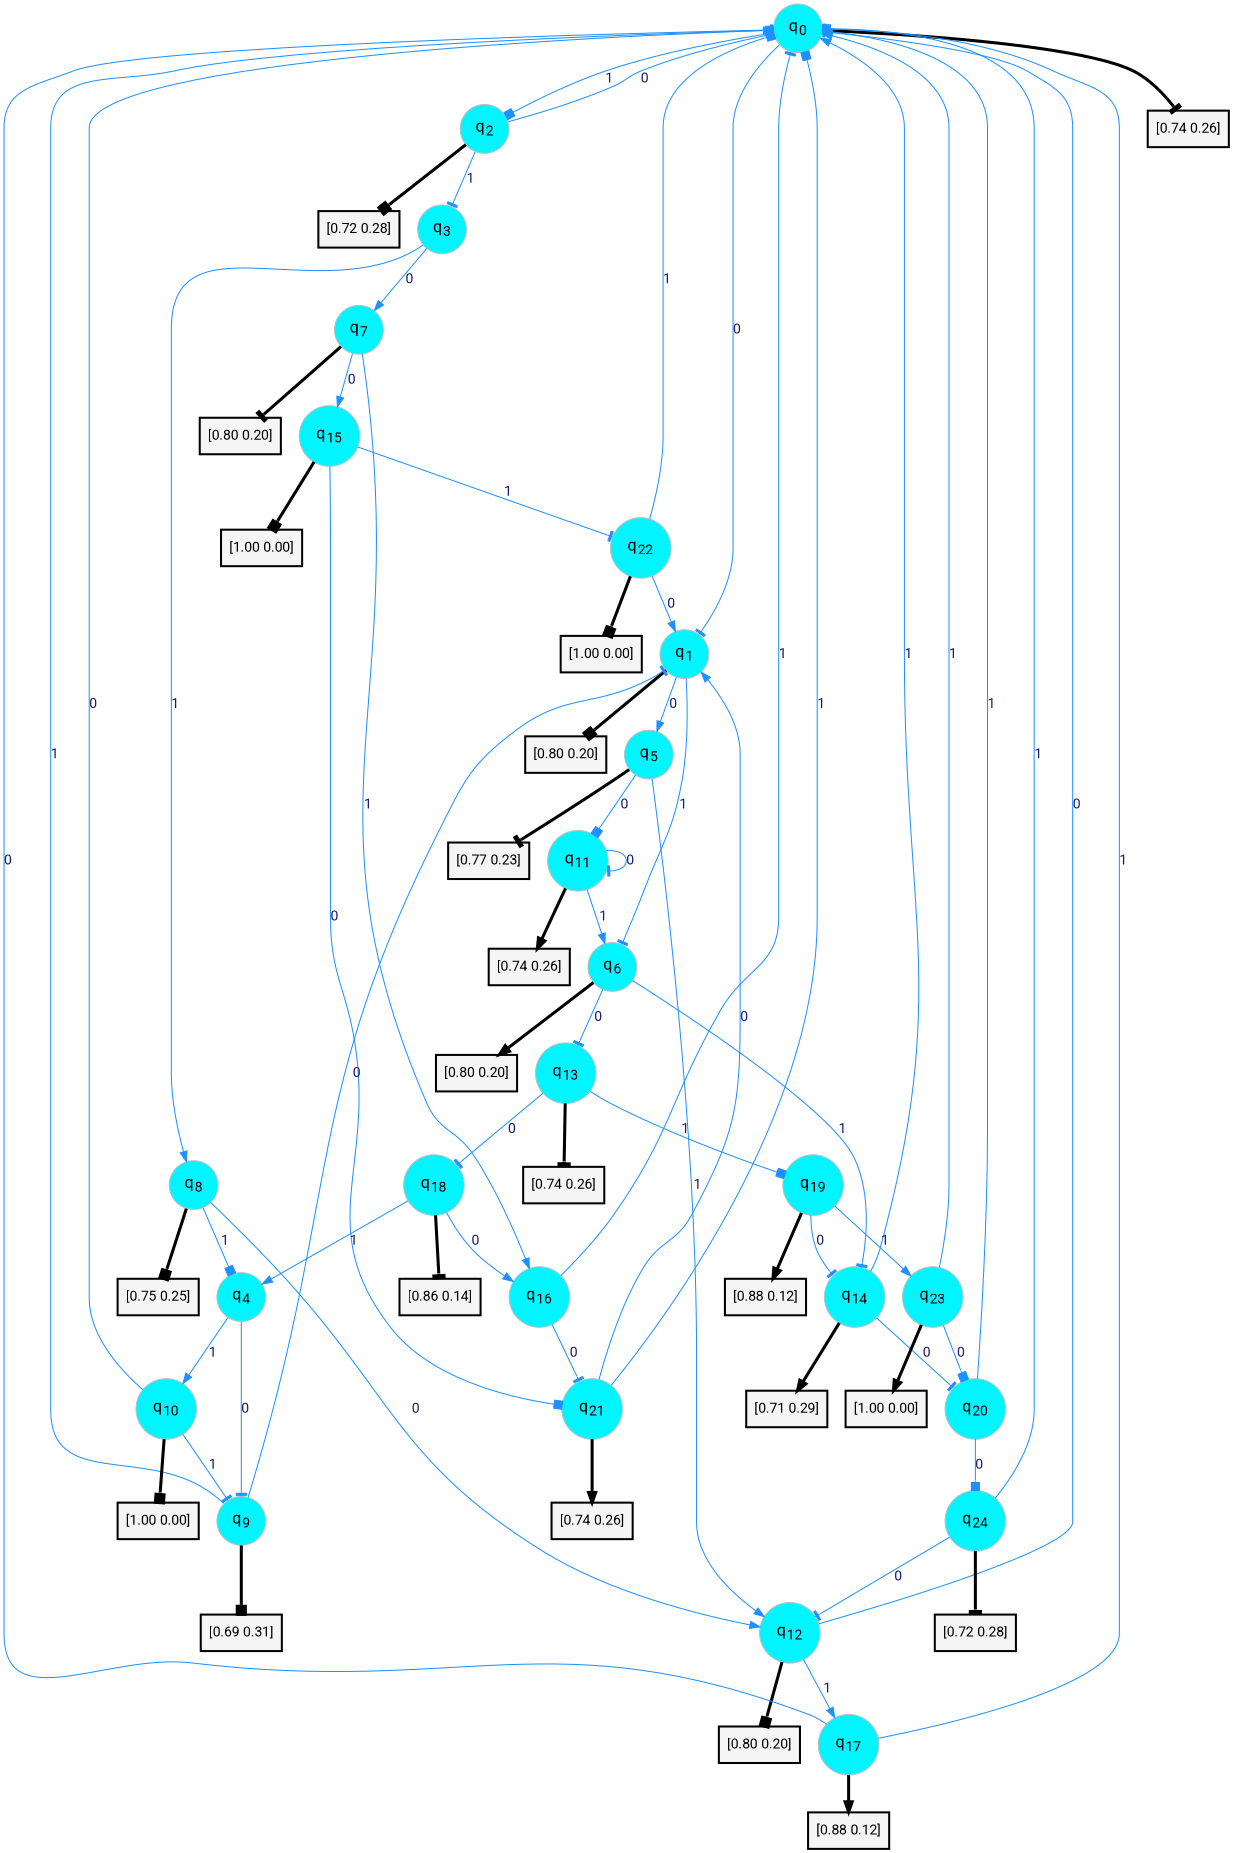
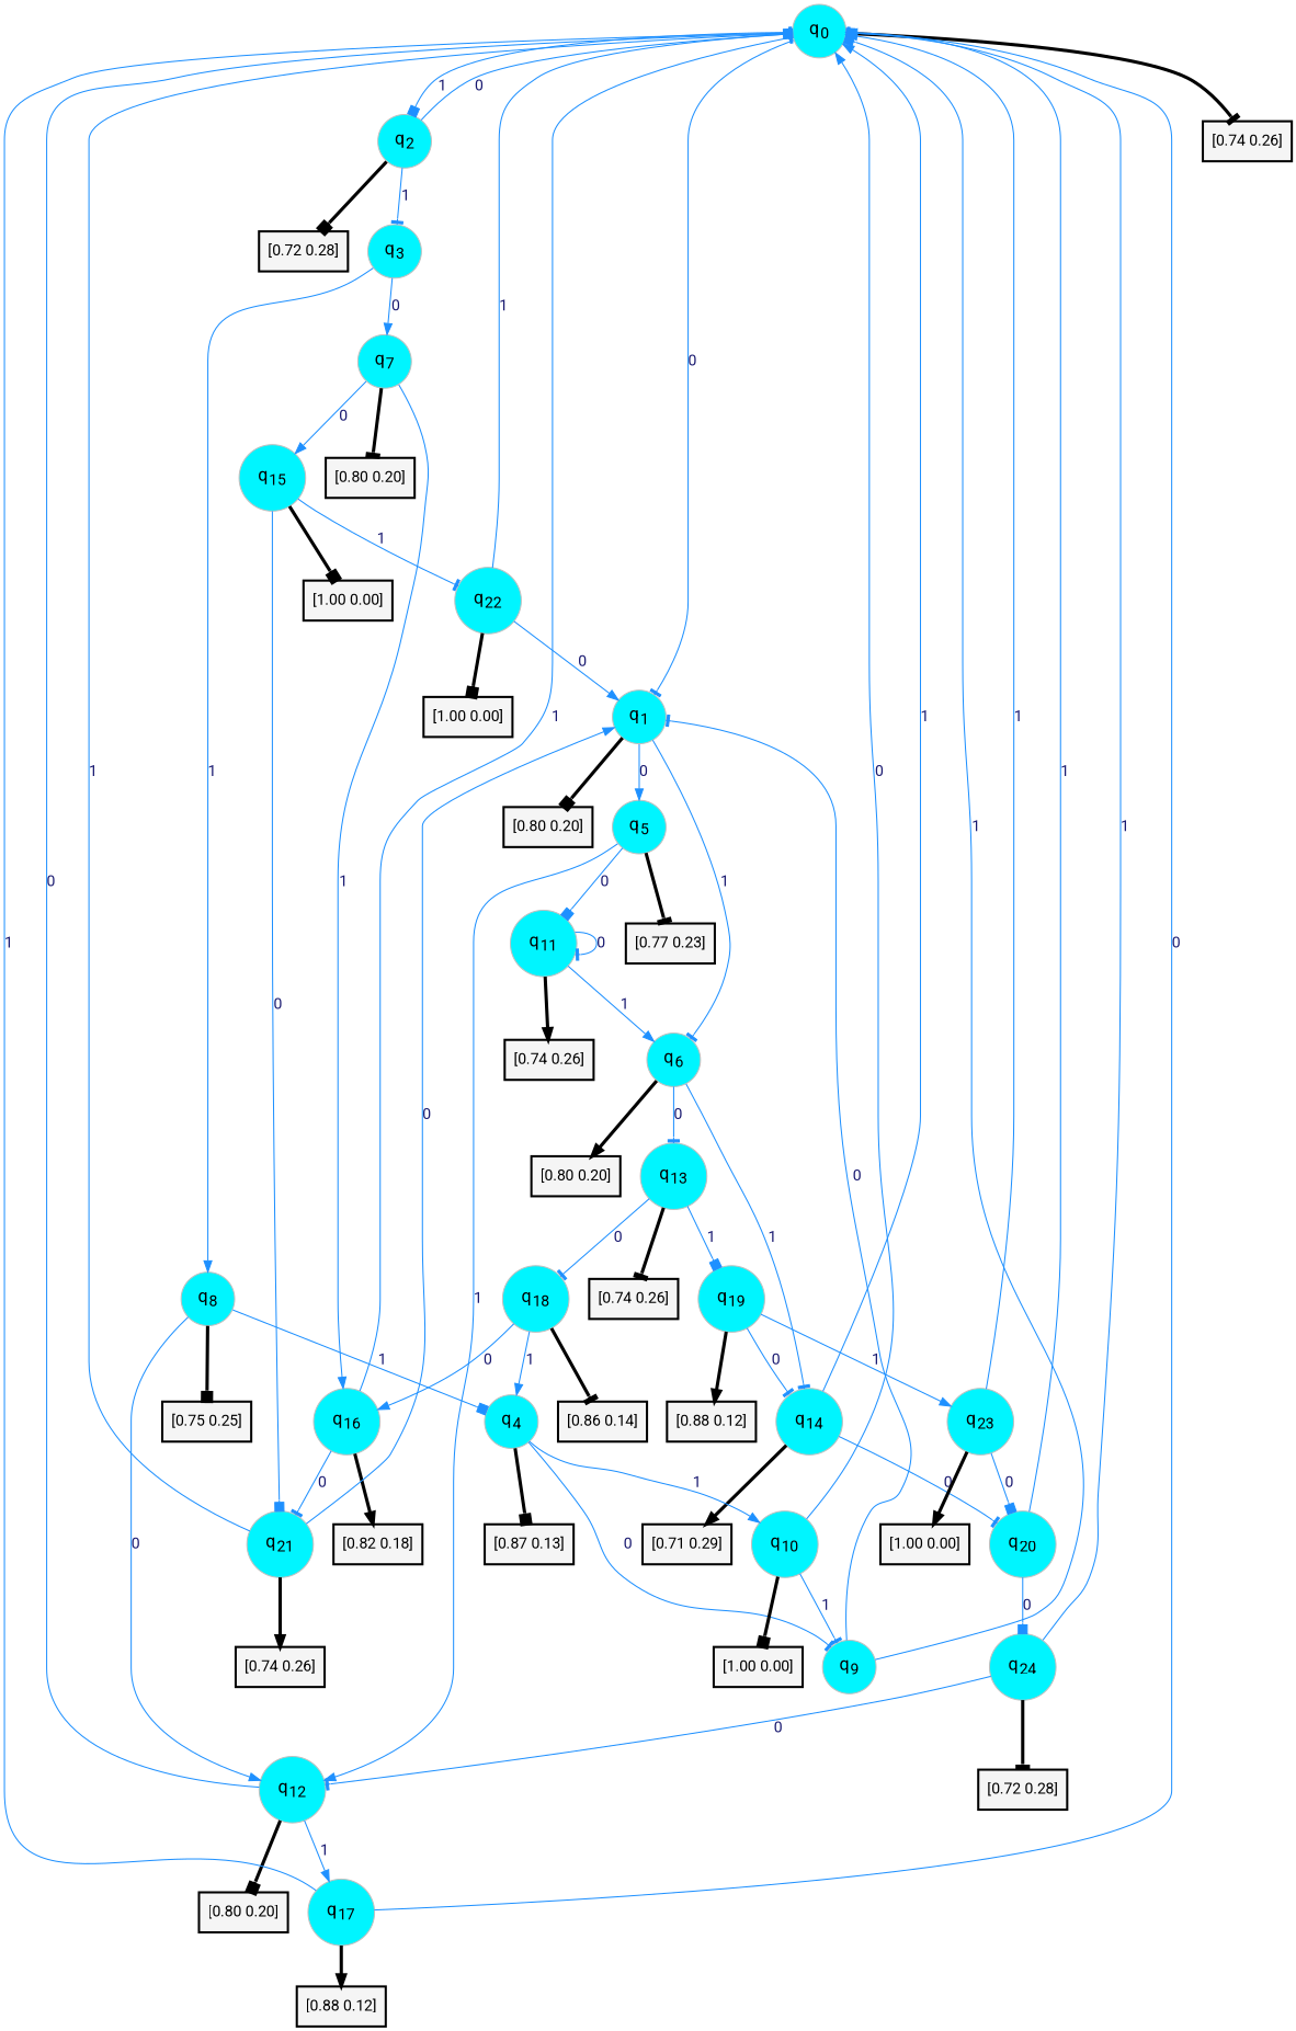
  digraph {
    fontname=Roboto
    rankdir=TD
    node [color=gray fillcolor=turquoise1 fontcolor=black fontname=Roboto fontsize=16 fontweight=bold shape=circle style=filled]
    edge [arrowhead=normal arrowsize=1 color=dodgerblue1 fontcolor=midnightblue fontname=Roboto fontweight=bold penwidth=1 style=solid weight=20]
    n1 [label=<q<SUB>0</SUB>>]
    n2 [label=<q<SUB>1</SUB>>]
    n3 [label=<q<SUB>2</SUB>>]
    n4 [color=black fillcolor=whitesmoke fontsize=14 label="[0.74 0.26]" penwidth=2 shape=box]
    n5 [label=<q<SUB>5</SUB>>]
    n6 [label=<q<SUB>6</SUB>>]
    n7 [color=black fillcolor=whitesmoke fontsize=14 label="[0.80 0.20]" penwidth=2 shape=box]
    n8 [label=<q<SUB>3</SUB>>]
    n9 [color=black fillcolor=whitesmoke fontsize=14 label="[0.72 0.28]" penwidth=2 shape=box]
    n10 [label=<q<SUB>11</SUB>>]
    n11 [label=<q<SUB>12</SUB>>]
    n12 [color=black fillcolor=whitesmoke fontsize=14 label="[0.77 0.23]" penwidth=2 shape=box]
    n13 [label=<q<SUB>13</SUB>>]
    n14 [label=<q<SUB>14</SUB>>]
    n15 [color=black fillcolor=whitesmoke fontsize=14 label="[0.80 0.20]" penwidth=2 shape=box]
    n16 [label=<q<SUB>7</SUB>>]
    n17 [label=<q<SUB>8</SUB>>]
    n18 [label=<q<SUB>15</SUB>>]
    n19 [label=<q<SUB>16</SUB>>]
    n20 [color=black fillcolor=whitesmoke fontsize=14 label="[0.80 0.20]" penwidth=2 shape=box]
    n21 [label=<q<SUB>4</SUB>>]
    n22 [color=black fillcolor=whitesmoke fontsize=14 label="[0.75 0.25]" penwidth=2 shape=box]
    n23 [label=<q<SUB>9</SUB>>]
    n24 [label=<q<SUB>10</SUB>>]
-   n26 [color=black fillcolor=whitesmoke fontsize=14 label="[0.69 0.31]" penwidth=2 shape=box]
+   n25 [color=black fillcolor=whitesmoke fontsize=14 label="[0.87 0.13]" penwidth=2 shape=box]
    n27 [color=black fillcolor=whitesmoke fontsize=14 label="[1.00 0.00]" penwidth=2 shape=box]
    n28 [color=black fillcolor=whitesmoke fontsize=14 label="[0.74 0.26]" penwidth=2 shape=box]
    n29 [label=<q<SUB>17</SUB>>]
    n30 [color=black fillcolor=whitesmoke fontsize=14 label="[0.80 0.20]" penwidth=2 shape=box]
    n31 [label=<q<SUB>18</SUB>>]
    n32 [label=<q<SUB>19</SUB>>]
    n33 [color=black fillcolor=whitesmoke fontsize=14 label="[0.74 0.26]" penwidth=2 shape=box]
    n34 [label=<q<SUB>20</SUB>>]
    n35 [color=black fillcolor=whitesmoke fontsize=14 label="[0.71 0.29]" penwidth=2 shape=box]
    n36 [label=<q<SUB>21</SUB>>]
    n37 [label=<q<SUB>22</SUB>>]
    n38 [color=black fillcolor=whitesmoke fontsize=14 label="[1.00 0.00]" penwidth=2 shape=box]
+   n39 [color=black fillcolor=whitesmoke fontsize=14 label="[0.82 0.18]" penwidth=2 shape=box]
    n40 [color=black fillcolor=whitesmoke fontsize=14 label="[0.88 0.12]" penwidth=2 shape=box]
    n41 [color=black fillcolor=whitesmoke fontsize=14 label="[0.86 0.14]" penwidth=2 shape=box]
    n42 [label=<q<SUB>23</SUB>>]
    n43 [color=black fillcolor=whitesmoke fontsize=14 label="[0.88 0.12]" penwidth=2 shape=box]
    n44 [label=<q<SUB>24</SUB>>]
    n45 [color=black fillcolor=whitesmoke fontsize=14 label="[0.74 0.26]" penwidth=2 shape=box]
    n46 [color=black fillcolor=whitesmoke fontsize=14 label="[1.00 0.00]" penwidth=2 shape=box]
    n47 [color=black fillcolor=whitesmoke fontsize=14 label="[1.00 0.00]" penwidth=2 shape=box]
    n48 [color=black fillcolor=whitesmoke fontsize=14 label="[0.72 0.28]" penwidth=2 shape=box]
    n1 -> n2 [arrowhead=tee label=0]
    n1 -> n3 [arrowhead=box label=1]
    n1 -> n4 [arrowhead=tee color=black penwidth=3]
    n2 -> n5 [label=0]
    n2 -> n6 [arrowhead=tee label=1]
    n2 -> n7 [arrowhead=box color=black penwidth=3]
    n3 -> n1 [arrowhead=tee label=0]
    n3 -> n8 [arrowhead=tee label=1]
    n3 -> n9 [arrowhead=box color=black penwidth=3]
    n5 -> n10 [arrowhead=box label=0]
    n5 -> n11 [label=1]
    n5 -> n12 [arrowhead=tee color=black penwidth=3]
    n6 -> n13 [arrowhead=tee label=0]
    n6 -> n14 [arrowhead=tee label=1]
    n6 -> n15 [color=black penwidth=3]
    n8 -> n16 [label=0]
    n8 -> n17 [label=1]
    n10 -> n6 [label=1]
    n10 -> n10 [arrowhead=tee label=0]
    n10 -> n28 [color=black penwidth=3]
    n11 -> n1 [arrowhead=tee label=0]
    n11 -> n29 [label=1]
    n11 -> n30 [arrowhead=box color=black penwidth=3]
    n13 -> n31 [arrowhead=tee label=0]
    n13 -> n32 [arrowhead=box label=1]
    n13 -> n33 [arrowhead=tee color=black penwidth=3]
    n14 -> n1 [label=1]
    n14 -> n34 [arrowhead=tee label=0]
    n14 -> n35 [color=black penwidth=3]
    n16 -> n18 [label=0]
    n16 -> n19 [label=1]
    n16 -> n20 [arrowhead=tee color=black penwidth=3]
    n17 -> n11 [label=0]
    n17 -> n21 [arrowhead=box label=1]
    n17 -> n22 [arrowhead=box color=black penwidth=3]
    n18 -> n36 [arrowhead=box label=0]
    n18 -> n37 [arrowhead=tee label=1]
    n18 -> n38 [arrowhead=box color=black penwidth=3]
    n19 -> n1 [arrowhead=tee label=1]
    n19 -> n36 [arrowhead=tee label=0]
+   n19 -> n39 [color=black penwidth=3]
    n21 -> n23 [arrowhead=tee label=0]
    n21 -> n24 [label=1]
+   n21 -> n25 [arrowhead=box color=black penwidth=3]
    n23 -> n1 [arrowhead=box label=1]
    n23 -> n2 [arrowhead=tee label=0]
-   n23 -> n26 [arrowhead=box color=black penwidth=3]
    n24 -> n1 [label=0]
    n24 -> n23 [arrowhead=tee label=1]
    n24 -> n27 [arrowhead=box color=black penwidth=3]
    n29 -> n1 [arrowhead=tee label=0]
    n29 -> n1 [arrowhead=tee label=1]
    n29 -> n40 [color=black penwidth=3]
    n31 -> n19 [label=0]
    n31 -> n21 [label=1]
    n31 -> n41 [arrowhead=tee color=black penwidth=3]
    n32 -> n14 [arrowhead=tee label=0]
    n32 -> n42 [label=1]
    n32 -> n43 [color=black penwidth=3]
    n34 -> n1 [label=1]
    n34 -> n44 [arrowhead=box label=0]
    n36 -> n1 [arrowhead=box label=1]
    n36 -> n2 [label=0]
    n36 -> n45 [color=black penwidth=3]
    n37 -> n1 [arrowhead=box label=1]
    n37 -> n2 [label=0]
    n37 -> n46 [arrowhead=box color=black penwidth=3]
    n42 -> n1 [label=1]
    n42 -> n34 [arrowhead=box label=0]
    n42 -> n47 [color=black penwidth=3]
    n44 -> n1 [arrowhead=box label=1]
    n44 -> n11 [arrowhead=tee label=0]
    n44 -> n48 [arrowhead=tee color=black penwidth=3]
  }
